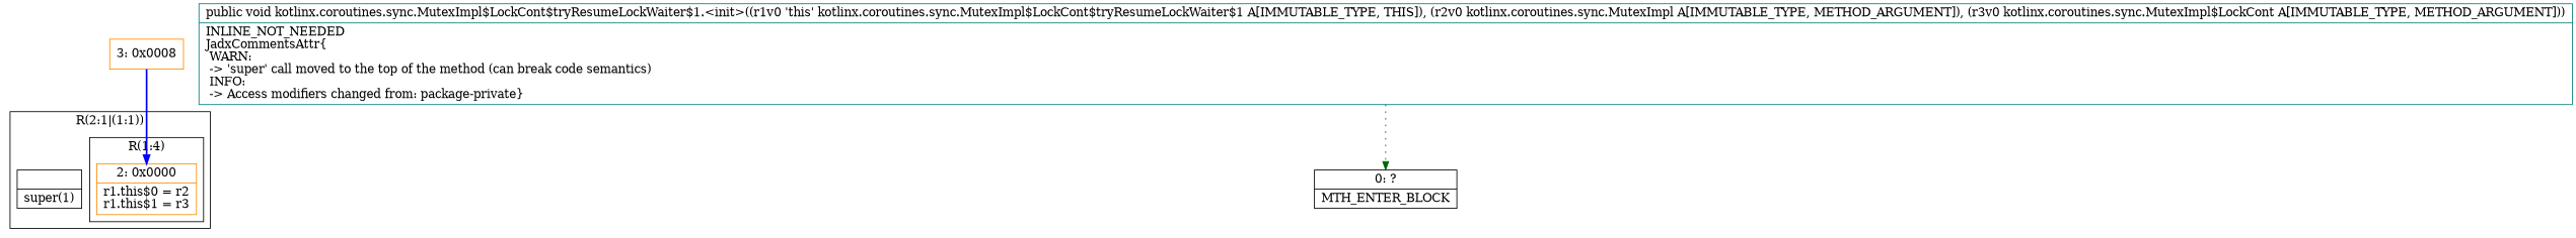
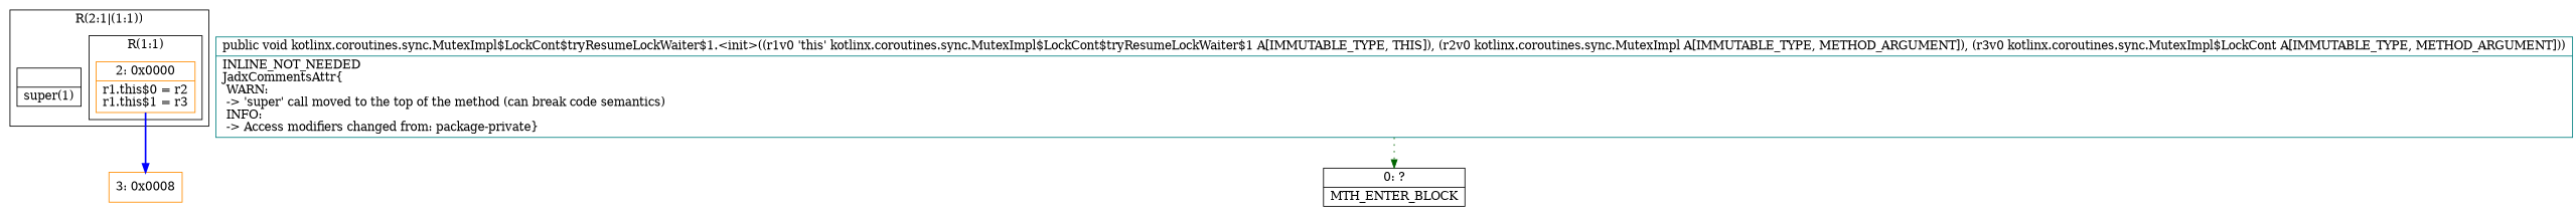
  digraph {
    node [color=darkorange shape=record]
    n1 [label="{2\:\ 0x0000|r1.this$0 = r2\lr1.this$1 = r3\l}"]
    n2 [color=black label="{|super(1)\l}"]
    n3 [label="{3\:\ 0x0008}"]
    n4 [color=black label="{0\:\ ?|MTH_ENTER_BLOCK\l}"]
    n5 [color=teal label="{public void kotlinx.coroutines.sync.MutexImpl$LockCont$tryResumeLockWaiter$1.\<init\>((r1v0 'this' kotlinx.coroutines.sync.MutexImpl$LockCont$tryResumeLockWaiter$1 A[IMMUTABLE_TYPE, THIS]), (r2v0 kotlinx.coroutines.sync.MutexImpl A[IMMUTABLE_TYPE, METHOD_ARGUMENT]), (r3v0 kotlinx.coroutines.sync.MutexImpl$LockCont A[IMMUTABLE_TYPE, METHOD_ARGUMENT]))  | INLINE_NOT_NEEDED\lJadxCommentsAttr\{\l WARN: \l \-\> 'super' call moved to the top of the method (can break code semantics)\l INFO: \l \-\> Access modifiers changed from: package\-private\}\l}"]
    subgraph cluster_1 {
      label="R(2:1|(1:1))"
      n2
      subgraph cluster_2 {
-       label="R(1:4)"
+       label="R(1:1)"
        n1
      }
    }
-   n3 -> n1 [color=blue style=bold]
+   n1 -> n3 [color=blue style=bold]
    n5 -> n4 [color=darkgreen style=dotted]
  }
